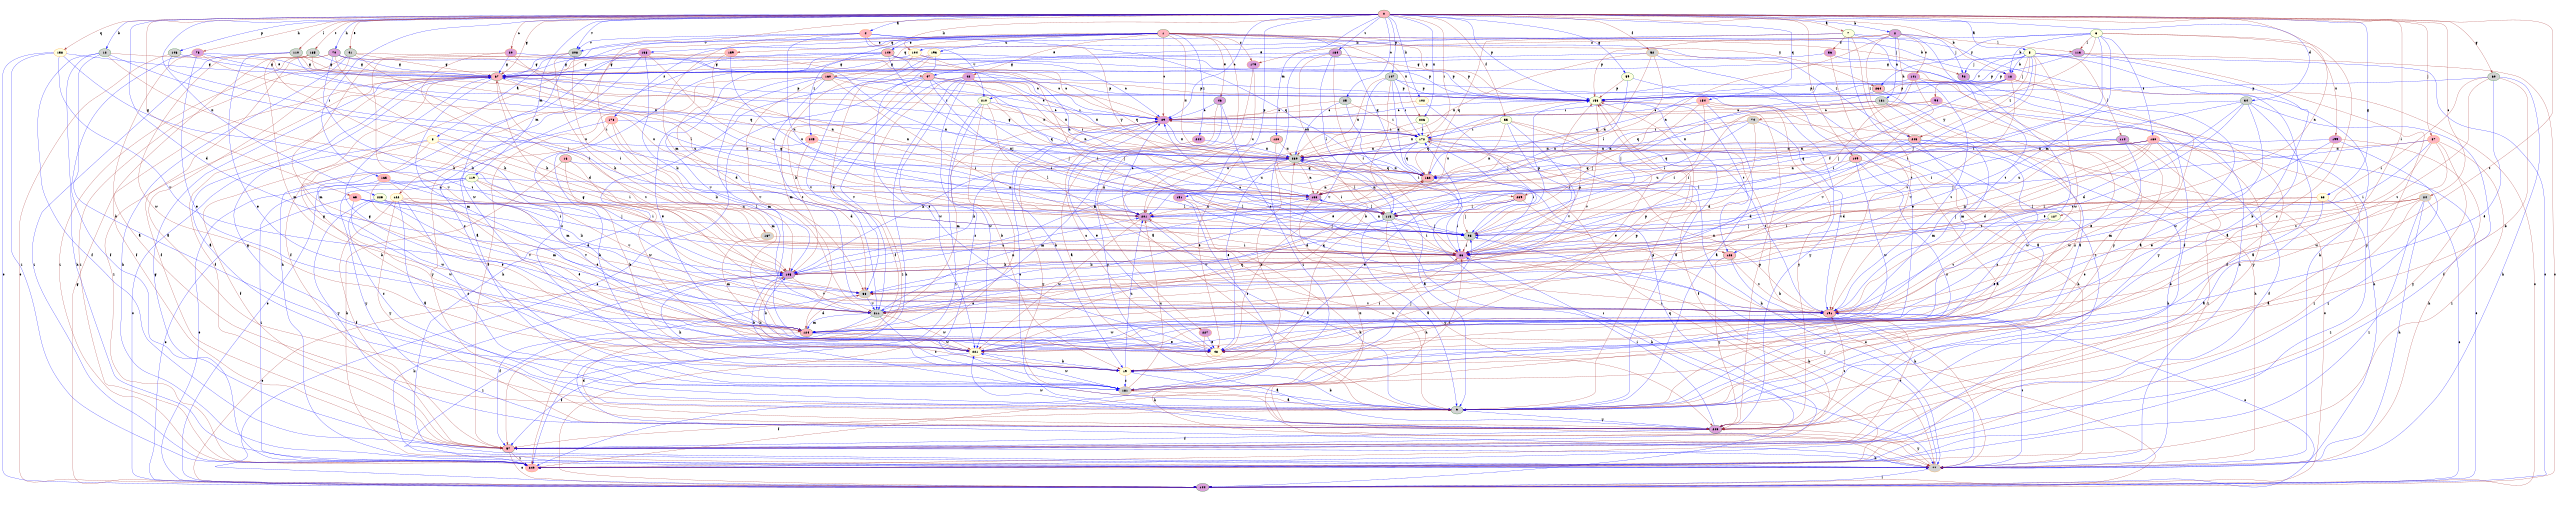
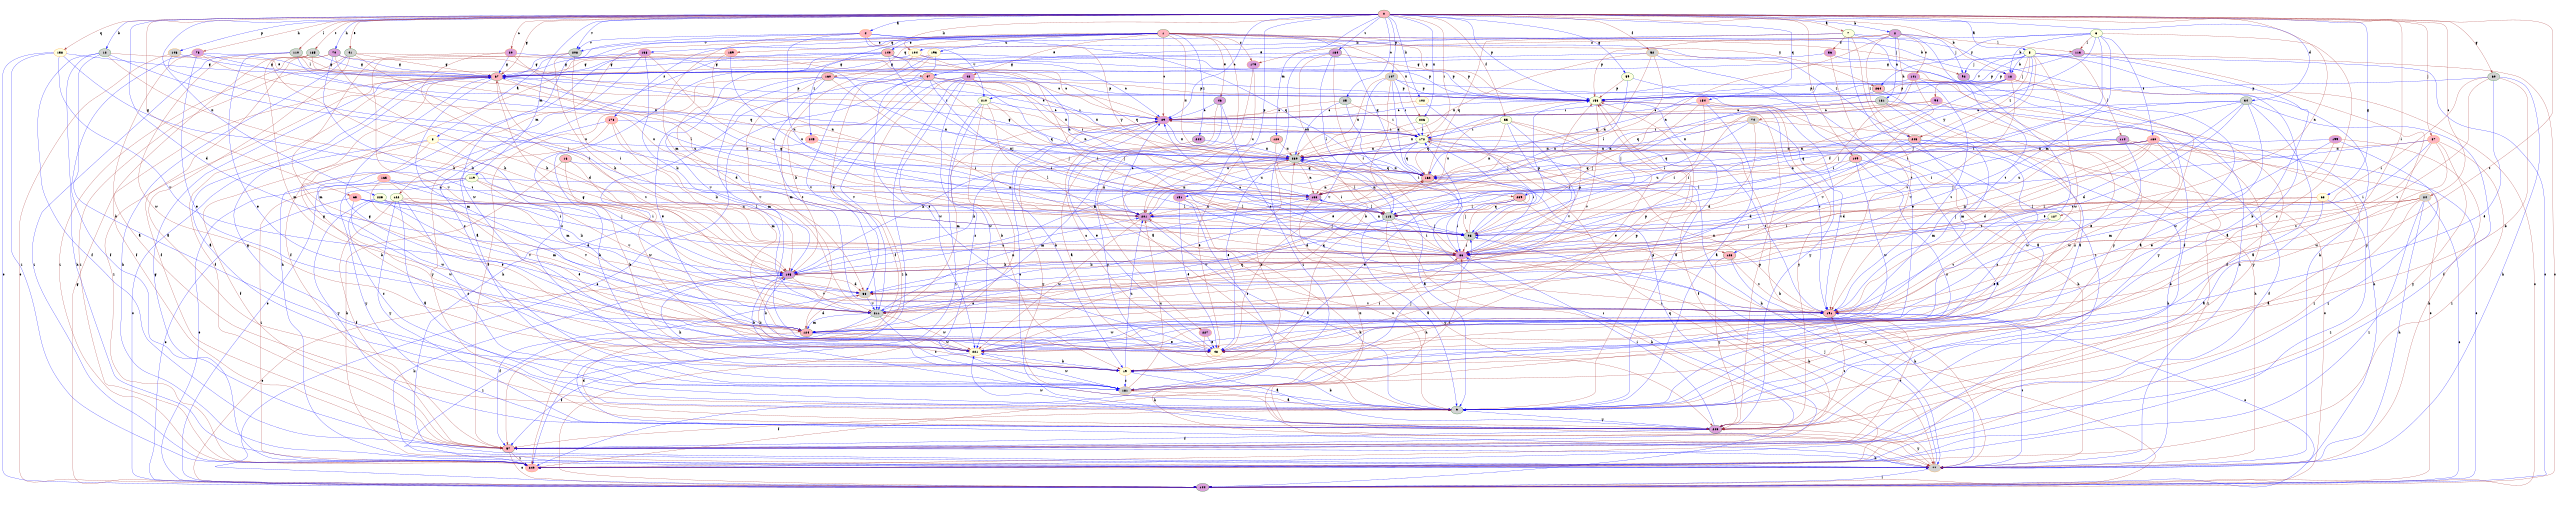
  strict digraph {
    node [color=darkgreen fillcolor=lightpink style=filled]
    edge [color=blue]
    4 [color=darkorange]
    0
    5 [fillcolor=lightyellow]
    7 [fillcolor=lightyellow]
    12 [fillcolor=lightgrey]
    18 [color=darkorange fillcolor=plum]
    20 [color=darkorange fillcolor=plum]
    24 [color=darkorange fillcolor=lightgrey]
    25 [fillcolor=lightgrey]
    29 [color=darkorange fillcolor=plum]
    34 [fillcolor=lightgrey]
    38 [color=darkorange fillcolor=lightgrey]
    41 [fillcolor=lightgrey]
    52 [color=darkorange fillcolor=lightgrey]
    55 [fillcolor=lightyellow]
    59 [fillcolor=lightyellow]
    60 [fillcolor=lightgrey]
    63 [color=darkorange fillcolor=lightyellow]
    65 [color=darkorange]
    67
    70 [fillcolor=plum]
    73 [color=darkorange fillcolor=plum]
    86 [color=darkorange fillcolor=plum]
    87 [color=darkorange]
    102 [color=darkorange fillcolor=lightyellow]
    104 [color=darkorange fillcolor=lightyellow]
    109
    110 [fillcolor=lightgrey]
    119 [fillcolor=lightyellow]
    120
    127 [fillcolor=lightyellow]
-   146 [fillcolor=lightgrey]
-   147 [fillcolor=lightgrey]
+   146 [color=darkorange fillcolor=lightgrey]
+   147 [color=darkorange fillcolor=lightgrey]
    151 [color=darkorange fillcolor=plum]
    153 [fillcolor=lightyellow]
    154 [color=darkorange]
    158 [color=darkorange fillcolor=lightyellow]
    165 [color=darkorange]
-   167 [color=darkorange fillcolor=lightgrey]
    172 [fillcolor=lightyellow]
    184 [fillcolor=plum]
    185 [fillcolor=lightgrey]
    191
    208 [fillcolor=lightgrey]
    225 [fillcolor=lightyellow]
    226 [fillcolor=lightyellow]
    2 [fillcolor=plum]
    162
    n49 [label=243]
    123
    239
    8 [color=darkorange fillcolor=lightyellow]
    201 [fillcolor=plum]
    210 [fillcolor=lightyellow]
    92 [fillcolor=plum]
    221 [color=darkorange fillcolor=lightyellow]
    9 [fillcolor=lightgrey]
    94 [color=darkorange fillcolor=plum]
    95 [fillcolor=lightgrey]
    114 [fillcolor=plum]
    144 [fillcolor=plum]
    56 [color=darkorange fillcolor=plum]
    57
    77 [color=darkorange fillcolor=lightgrey]
    249 [color=darkorange]
    47
    19 [color=darkorange fillcolor=lightyellow]
    105 [fillcolor=plum]
    16
    211 [fillcolor=lightgrey]
    133 [fillcolor=plum]
    124
    115 [fillcolor=lightgrey]
    230 [fillcolor=lightgrey]
    48 [color=darkorange fillcolor=lightyellow]
    240 [fillcolor=plum]
    181 [color=darkorange fillcolor=lightgrey]
    1
    42 [color=darkorange fillcolor=plum]
    46 [fillcolor=plum]
-   122 [color=darkorange fillcolor=lightyellow]
+   122 [fillcolor=lightyellow]
    138 [color=darkorange fillcolor=plum]
    140
    159 [color=darkorange]
    160
    178 [color=darkorange]
    179 [color=darkorange fillcolor=plum]
    193 [color=darkorange fillcolor=lightyellow]
    227 [color=darkorange fillcolor=plum]
    234
-   244 [color=darkorange fillcolor=plum]
+   244 [fillcolor=plum]
    245 [color=darkorange]
    74 [color=darkorange fillcolor=lightgrey]
    113 [fillcolor=plum]
    131 [fillcolor=lightgrey]
    141 [color=darkorange fillcolor=plum]
    3 [fillcolor=lightyellow]
    180 [color=darkorange]
    199 [color=darkorange fillcolor=plum]
    4 -> 208 [label=v]
    4 -> 162 [label=q]
    4 -> n49 [label=z]
    4 -> 123 [color=brown label=m]
    4 -> 239 [color=brown label=y]
    4 -> 8 [label=a]
    4 -> 201 [label=u]
    4 -> 210 [label=v]
    0 -> 4 [label=a]
    0 -> 5 [label=a]
    0 -> 7 [color=brown label=a]
    0 -> 12 [label=b]
    0 -> 18 [color=brown label=b]
    0 -> 20 [color=brown label=c]
    0 -> 24 [color=brown label=c]
    0 -> 25 [label=c]
    0 -> 29 [label=c]
    0 -> 34 [label=d]
    0 -> 38 [label=d]
    0 -> 41 [color=brown label=e]
    0 -> 52 [color=brown label=f]
    0 -> 55 [color=brown label=f]
    0 -> 59 [label=g]
    0 -> 60 [color=brown label=g]
    0 -> 63 [label=g]
    0 -> 65 [color=brown label=g]
    0 -> 67 [color=brown label=g]
    0 -> 70 [label=h]
    0 -> 73 [color=brown label=h]
    0 -> 86 [color=brown label=i]
    0 -> 87 [color=brown label=j]
    0 -> 102 [label=k]
    0 -> 104 [color=brown label=k]
    0 -> 109 [color=brown label=l]
    0 -> 110 [color=brown label=l]
    0 -> 119 [label=m]
    0 -> 120 [label=m]
    0 -> 127 [color=brown label=n]
    0 -> 146 [label=p]
    0 -> 147 [label=p]
    0 -> 151 [label=p]
    0 -> 153 [label=p]
    0 -> 154 [label=q]
    0 -> 158 [color=brown label=q]
-   0 -> 165 [label=r]
-   0 -> 167 [color=brown label=r]
    0 -> 172 [color=brown label=r]
    0 -> 184 [label=t]
    0 -> 185 [color=brown label=t]
    0 -> 191 [color=brown label=t]
    0 -> 208 [label=v]
    0 -> 225 [label=x]
    0 -> 226 [label=x]
    0 -> 2 [label=b]
    5 -> 18 [label=b]
    5 -> 86 [color=brown label=i]
    5 -> 153 [label=p]
    5 -> n49 [color=brown label=z]
    5 -> 210 [label=v]
    5 -> 92 [label=j]
    5 -> 221 [color=brown label=w]
    5 -> 9 [label=a]
    5 -> 94 [color=brown label=j]
    5 -> 95 [label=j]
    5 -> 114 [color=brown label=l]
    5 -> 144 [label=o]
    7 -> 104 [label=k]
    7 -> 191 [color=brown label=t]
    7 -> 162 [color=brown label=q]
    7 -> 56 [color=brown label=f]
    7 -> 57 [label=f]
    7 -> 77 [label=h]
    7 -> 249 [label=z]
    12 -> 95 [label=j]
    12 -> 57 [label=f]
    12 -> 77 [label=h]
    12 -> 47 [color=brown label=e]
    12 -> 19 [label=b]
    12 -> 105 [color=brown label=k]
    18 -> 86 [label=i]
    18 -> 153 [color=brown label=p]
    18 -> 172 [label=r]
    18 -> 162 [label=q]
    18 -> 9 [color=brown label=a]
    18 -> 144 [color=brown label=o]
    18 -> 211 [color=brown label=v]
    20 -> 38 [color=brown label=d]
    20 -> 67 [label=g]
    20 -> 95 [color=brown label=j]
    20 -> 133 [label=n]
    20 -> 124 [color=brown label=m]
    24 -> 86 [color=brown label=i]
    24 -> 9 [color=brown label=a]
    24 -> 95 [color=brown label=j]
    24 -> 144 [label=o]
    24 -> 77 [label=h]
    24 -> 249 [label=z]
    24 -> 19 [color=brown label=b]
    24 -> 115 [color=brown label=l]
    25 -> 29 [color=brown label=c]
    25 -> 86 [label=i]
    25 -> 172 [color=brown label=r]
    25 -> 230 [label=x]
    29 -> 172 [label=r]
    29 -> 144 [color=brown label=o]
    29 -> 19 [label=b]
    29 -> 124 [color=brown label=m]
    29 -> 230 [label=x]
    29 -> 48 [label=e]
-   70 -> 29 [label=c]
+   34 -> 29 [label=c]
    34 -> 38 [label=d]
    34 -> 86 [label=i]
    34 -> 191 [label=t]
    34 -> 221 [label=w]
    34 -> 9 [label=a]
    34 -> 57 [label=f]
    34 -> 115 [label=f]
    38 -> 191 [color=brown label=t]
    38 -> 57 [label=f]
    38 -> 211 [label=v]
    41 -> 29 [color=brown label=c]
    41 -> 67 [color=brown label=g]
    41 -> 86 [color=brown label=i]
    41 -> 9 [color=brown label=a]
    41 -> 77 [label=h]
    41 -> 249 [color=brown label=z]
    52 -> 67 [label=g]
    52 -> 133 [color=brown label=n]
    52 -> 115 [color=brown label=l]
    52 -> 230 [color=brown label=x]
    52 -> 48 [label=e]
    52 -> 240 [color=brown label=y]
    55 -> 86 [label=i]
    55 -> 172 [label=r]
    55 -> 77 [color=brown label=h]
    55 -> 211 [label=v]
    55 -> 133 [color=brown label=n]
    55 -> 230 [color=brown label=x]
    55 -> 48 [color=brown label=e]
    59 -> 153 [color=brown label=p]
    59 -> 201 [label=u]
    59 -> 9 [label=a]
    60 -> 86 [color=brown label=i]
    60 -> 153 [label=p]
    60 -> 191 [color=brown label=t]
    60 -> 77 [label=h]
    60 -> 19 [color=brown label=b]
    60 -> 48 [label=e]
    63 -> 86 [color=brown label=i]
    63 -> 9 [label=a]
    63 -> 249 [label=z]
    63 -> 115 [color=brown label=l]
    65 -> 38 [label=d]
    65 -> 221 [label=w]
    65 -> 95 [label=j]
    65 -> 144 [label=o]
    65 -> 115 [label=l]
    67 -> 153 [label=p]
    67 -> 191 [color=brown label=t]
    67 -> 201 [color=brown label=u]
    67 -> 9 [label=a]
    67 -> 57 [color=brown label=f]
    67 -> 249 [color=brown label=z]
-   67 -> 133 [color=brown label=n]
    67 -> 124 [label=m]
    70 -> 67 [label=g]
    70 -> 191 [label=t]
    70 -> 57 [color=brown label=f]
    70 -> 249 [color=brown label=z]
    70 -> 105 [color=brown label=k]
    70 -> 133 [color=brown label=n]
-   73 -> 67 [label=g]
+   73 -> 67 [label=l]
    73 -> 201 [color=brown label=u]
    73 -> 9 [color=brown label=a]
    73 -> 57 [label=f]
    73 -> 230 [label=x]
    73 -> 48 [label=e]
    86 -> 29 [label=c]
    86 -> 77 [color=brown label=h]
    86 -> 105 [color=brown label=k]
    87 -> 86 [label=i]
    87 -> 191 [color=brown label=t]
    87 -> 221 [color=brown label=w]
    87 -> 95 [label=j]
    87 -> 249 [color=brown label=z]
    87 -> 230 [color=brown label=x]
    87 -> 240 [color=brown label=y]
    102 -> 29 [color=brown label=c]
    102 -> 95 [label=j]
    104 -> 29 [label=c]
    104 -> 67 [label=g]
    104 -> 86 [color=brown label=i]
    104 -> 124 [color=brown label=m]
    109 -> 162 [color=brown label=q]
    109 -> 221 [label=w]
-   109 -> 9 [color=brown label=a]
+   109 -> 9 [label=a]
    109 -> 115 [label=l]
    109 -> 181 [label=s]
    110 -> 67 [color=brown label=g]
    110 -> 172 [color=brown label=r]
    110 -> 221 [color=brown label=w]
    110 -> 249 [label=z]
    110 -> 115 [label=l]
    110 -> 48 [label=e]
    119 -> 86 [color=brown label=i]
    119 -> 144 [label=o]
-   119 -> 249 [label=z]
+   119 -> 249 [color=brown label=z]
    119 -> 211 [color=brown label=v]
    119 -> 133 [label=n]
-   119 -> 48 [label=e]
+   151 -> 48 [label=e]
    119 -> 240 [label=y]
    120 -> 86 [color=brown label=i]
    120 -> 105 [label=k]
    120 -> 230 [color=brown label=x]
    120 -> 48 [color=brown label=e]
    127 -> 191 [color=brown label=t]
    127 -> 95 [label=j]
    127 -> 48 [color=brown label=e]
    146 -> 67 [label=g]
    146 -> 201 [label=u]
    146 -> 144 [color=brown label=o]
    147 -> 153 [label=p]
    147 -> 172 [label=r]
    147 -> 162 [label=q]
    147 -> 211 [label=v]
    147 -> 230 [color=brown label=x]
    147 -> 48 [color=brown label=e]
    147 -> 240 [label=y]
    151 -> 77 [color=brown label=h]
    151 -> 115 [color=brown label=l]
    151 -> 181 [label=s]
    153 -> 29 [label=c]
-   153 -> 123 [label=t]
+   153 -> 191 [label=t]
    153 -> 201 [color=brown label=u]
    153 -> 9 [label=a]
    153 -> 211 [color=brown label=v]
    154 -> 29 [label=c]
    154 -> 86 [color=brown label=i]
    154 -> 9 [label=a]
    154 -> 95 [color=brown label=j]
    154 -> 77 [color=brown label=h]
    154 -> 240 [color=brown label=y]
    158 -> 67 [label=g]
    158 -> 144 [label=o]
    158 -> 249 [label=z]
    158 -> 105 [label=k]
    158 -> 211 [label=v]
    165 -> 86 [label=i]
    165 -> 221 [label=w]
    165 -> 133 [label=n]
    165 -> 124 [color=brown label=m]
    165 -> 48 [color=brown label=e]
-   167 -> 86 [color=brown label=i]
-   167 -> 124 [color=brown label=m]
    172 -> 29 [color=brown label=c]
    172 -> 86 [label=i]
    172 -> 191 [label=t]
    172 -> 162 [label=q]
    172 -> 201 [label=u]
    172 -> 57 [color=brown label=f]
    172 -> 77 [label=h]
    172 -> 105 [label=k]
    172 -> 230 [color=brown label=x]
    184 -> 67 [label=g]
    184 -> 86 [color=brown label=i]
    184 -> 153 [color=brown label=p]
    184 -> 249 [label=z]
    184 -> 19 [color=brown label=b]
    184 -> 115 [label=l]
    185 -> 67 [label=g]
    185 -> 162 [color=brown label=q]
    185 -> 57 [color=brown label=f]
    185 -> 105 [color=brown label=k]
    185 -> 124 [color=brown label=m]
    191 -> 67 [color=brown label=g]
    191 -> 221 [label=w]
    191 -> 144 [label=o]
    191 -> 230 [color=brown label=x]
    208 -> 67 [label=g]
    208 -> 86 [color=brown label=i]
    208 -> 105 [color=brown label=k]
    208 -> 211 [color=brown label=v]
    225 -> 105 [label=k]
    225 -> 211 [label=v]
    225 -> 115 [color=brown label=l]
    225 -> 240 [label=y]
    225 -> 181 [label=s]
    226 -> 172 [label=r]
    226 -> 162 [color=brown label=q]
    226 -> 201 [color=brown label=u]
    2 -> 153 [color=brown label=p]
    2 -> 191 [label=t]
    2 -> n49 [color=brown label=z]
    2 -> 92 [label=j]
    2 -> 133 [color=brown label=n]
    2 -> 179 [color=brown label=s]
    2 -> 74 [color=brown label=h]
    2 -> 113 [color=brown label=l]
    2 -> 131 [label=n]
    2 -> 141 [color=brown label=o]
    162 -> 133 [color=brown label=n]
    162 -> 230 [label=x]
    162 -> 48 [label=e]
    n49 -> 38 [label=d]
    n49 -> 201 [label=u]
    n49 -> 144 [color=brown label=o]
    n49 -> 77 [label=h]
    n49 -> 124 [label=m]
    n49 -> 230 [color=brown label=x]
    n49 -> 181 [label=s]
    123 -> 191 [color=brown label=t]
    123 -> 77 [label=h]
    123 -> 105 [label=k]
    123 -> 240 [color=brown label=y]
    239 -> 38 [label=d]
    239 -> 86 [label=i]
    239 -> 95 [color=brown label=j]
    239 -> 144 [color=brown label=o]
    239 -> 115 [color=brown label=l]
-   8 -> 86 [color=brown label=i]
    8 -> 144 [label=o]
    8 -> 57 [color=brown label=f]
    8 -> 19 [color=brown label=b]
    8 -> 124 [label=m]
    8 -> 230 [label=x]
    201 -> 29 [label=c]
    201 -> 221 [color=brown label=w]
    201 -> 9 [label=a]
    201 -> 95 [color=brown label=j]
    210 -> 29 [label=c]
    210 -> 191 [color=brown label=t]
    210 -> 162 [color=brown label=q]
    210 -> 221 [label=w]
    210 -> 249 [label=z]
    210 -> 19 [color=brown label=b]
    92 -> 48 [label=e]
    92 -> 240 [label=y]
    221 -> 67 [color=brown label=g]
    221 -> 86 [color=brown label=i]
    221 -> 162 [color=brown label=q]
    221 -> 57 [label=f]
    221 -> 19 [label=b]
    221 -> 105 [label=k]
    9 -> 67 [label=g]
    9 -> 153 [color=brown label=p]
    9 -> 201 [color=brown label=u]
    9 -> 57 [color=brown label=f]
    9 -> 19 [label=b]
    9 -> 240 [label=y]
    94 -> 29 [color=brown label=c]
    94 -> 162 [color=brown label=q]
    94 -> 133 [color=brown label=n]
    94 -> 48 [color=brown label=e]
    94 -> 240 [color=brown label=y]
    95 -> 86 [color=brown label=i]
    95 -> 153 [label=p]
+   95 -> 162 [color=brown label=q]
    95 -> 133 [label=n]
    114 -> 38 [color=brown label=d]
    114 -> 162 [label=q]
    114 -> 221 [label=w]
-   114 -> 9 [color=brown label=o]
+   114 -> 144 [color=brown label=o]
    114 -> 249 [color=brown label=z]
    114 -> 230 [label=x]
    144 -> 67 [color=brown label=g]
    144 -> 172 [label=r]
    56 -> 67 [label=g]
    56 -> 191 [color=brown label=t]
    56 -> 77 [label=h]
    57 -> 191 [color=brown label=t]
    57 -> 162 [label=q]
    57 -> 144 [color=brown label=o]
    57 -> 77 [label=h]
    57 -> 249 [color=brown label=z]
    77 -> 191 [label=t]
    77 -> 95 [label=j]
    77 -> 144 [label=l]
    77 -> 105 [label=k]
    77 -> 240 [color=brown label=y]
    249 -> 67 [label=g]
    249 -> 172 [color=brown label=r]
    249 -> 230 [color=brown label=x]
    47 -> 38 [label=d]
    47 -> 86 [label=i]
    47 -> 153 [color=brown label=p]
    47 -> 172 [label=r]
-   47 -> 95 [label=j]
+   47 -> 95 [color=brown label=j]
    47 -> 144 [label=o]
    47 -> 77 [label=h]
    47 -> 105 [color=brown label=k]
    47 -> 230 [color=brown label=x]
    19 -> 153 [color=brown label=p]
    19 -> 201 [label=u]
    19 -> 9 [label=a]
    19 -> 95 [label=j]
    19 -> 105 [color=brown label=k]
    19 -> 181 [label=s]
    105 -> 153 [color=brown label=p]
    105 -> 201 [label=u]
    105 -> 144 [color=brown label=o]
    105 -> 19 [label=b]
    105 -> 211 [color=brown label=v]
    16 -> 162 [label=q]
    16 -> 221 [color=brown label=w]
    16 -> 77 [color=brown label=h]
    16 -> 19 [color=brown label=b]
    211 -> 162 [color=brown label=q]
    211 -> 221 [color=brown label=w]
    211 -> 249 [label=z]
    211 -> 133 [label=n]
    211 -> 124 [label=m]
    211 -> 181 [label=s]
    133 -> 201 [color=brown label=u]
    133 -> 77 [color=brown label=h]
    133 -> 115 [label=l]
    124 -> 38 [color=brown label=d]
    124 -> 153 [color=brown label=p]
    124 -> 221 [color=brown label=w]
    124 -> 48 [label=e]
    124 -> 240 [color=brown label=d]
    115 -> 67 [label=g]
    115 -> 86 [color=brown label=i]
    115 -> 9 [label=a]
    115 -> 95 [label=j]
-   115 -> 77 [label=h]
+   115 -> 77 [color=brown label=h]
    115 -> 211 [label=v]
    115 -> 230 [label=x]
    115 -> 240 [color=brown label=y]
    230 -> 67 [label=g]
-   230 -> 162 [color=brown label=q]
+   230 -> 162 [label=q]
    230 -> 9 [label=a]
    230 -> 19 [color=brown label=b]
    230 -> 105 [label=k]
    230 -> 133 [color=brown label=n]
    230 -> 124 [label=m]
    230 -> 115 [color=brown label=l]
    230 -> 48 [label=e]
    48 -> 29 [color=brown label=c]
    48 -> 67 [label=g]
    240 -> 29 [label=c]
    240 -> 86 [label=i]
    240 -> 153 [color=brown label=p]
    240 -> 191 [color=brown label=t]
    240 -> 221 [label=w]
    240 -> 57 [label=f]
    181 -> 86 [color=brown label=i]
    181 -> 201 [color=brown label=u]
    181 -> 221 [label=w]
    181 -> 9 [color=brown label=a]
    181 -> 105 [label=k]
    1 -> 18 [label=b]
    1 -> 29 [color=brown label=c]
    1 -> 153 [color=brown label=p]
    1 -> 208 [label=v]
    1 -> 226 [color=brown label=x]
    1 -> 162 [label=q]
    1 -> 92 [color=brown label=j]
    1 -> 221 [label=w]
    1 -> 230 [color=brown label=x]
    1 -> 42 [color=brown label=e]
    1 -> 46 [color=brown label=e]
    1 -> 122 [color=brown label=m]
    1 -> 138 [label=o]
    1 -> 140 [label=o]
    1 -> 159 [color=brown label=q]
    1 -> 160 [color=brown label=q]
    1 -> 178 [label=s]
    1 -> 179 [color=brown label=s]
    1 -> 193 [label=u]
    1 -> 227 [color=brown label=x]
    1 -> 234 [color=brown label=y]
    1 -> 244 [label=z]
    1 -> 245 [label=z]
    42 -> 153 [label=p]
    42 -> 221 [label=w]
    42 -> 95 [label=j]
    42 -> 77 [label=h]
    42 -> 249 [color=brown label=z]
    42 -> 211 [label=v]
    42 -> 133 [color=brown label=n]
    42 -> 230 [color=brown label=x]
    42 -> 181 [label=s]
    46 -> 29 [label=c]
    46 -> 191 [label=t]
    46 -> 9 [color=brown label=a]
    46 -> 240 [label=y]
    122 -> 201 [color=brown label=u]
    122 -> 9 [label=a]
    122 -> 57 [color=brown label=f]
    122 -> 211 [color=brown label=v]
    122 -> 48 [color=brown label=e]
-   122 -> 240 [color=brown label=y]
+   122 -> 240 [label=y]
    122 -> 181 [label=s]
    138 -> 29 [color=brown label=c]
    138 -> 67 [label=g]
    138 -> 201 [color=brown label=u]
    138 -> 57 [color=brown label=f]
    138 -> 77 [label=h]
    138 -> 105 [label=k]
    138 -> 181 [label=s]
    140 -> 67 [label=g]
    140 -> 153 [label=p]
    140 -> 162 [color=brown label=q]
    140 -> 9 [label=a]
    140 -> 95 [label=j]
    140 -> 211 [label=v]
    140 -> 133 [label=n]
    140 -> 181 [label=s]
    159 -> 38 [color=brown label=d]
    159 -> 67 [color=brown label=g]
    159 -> 201 [label=u]
    160 -> 29 [label=c]
    160 -> 86 [color=brown label=i]
    160 -> 153 [label=p]
    160 -> 191 [label=t]
    160 -> 57 [color=brown label=f]
    160 -> 211 [color=brown label=v]
    160 -> 124 [label=m]
-   160 -> 230 [color=brown label=x]
+   201 -> 230 [color=brown label=x]
    160 -> 48 [label=e]
    178 -> 172 [label=r]
    178 -> 144 [label=o]
    178 -> 105 [color=brown label=k]
    178 -> 124 [color=brown label=m]
    178 -> 240 [color=brown label=y]
    179 -> 201 [color=brown label=u]
    179 -> 9 [color=brown label=a]
    193 -> 67 [color=brown label=g]
    193 -> 153 [label=p]
    193 -> 57 [color=brown label=f]
    193 -> 211 [label=v]
    193 -> 48 [label=e]
    227 -> 77 [color=brown label=h]
    227 -> 48 [label=e]
    234 -> 9 [label=a]
    234 -> 95 [label=j]
    244 -> 230 [label=x]
    244 -> 240 [color=brown label=y]
-   245 -> 38 [color=brown label=d]
+   105 -> 38 [color=brown label=d]
    245 -> 19 [label=b]
    245 -> 115 [color=brown label=l]
    245 -> 230 [label=x]
    74 -> 38 [color=brown label=d]
    74 -> 172 [color=brown label=r]
    74 -> 191 [label=t]
    74 -> 77 [color=brown label=h]
    74 -> 115 [label=l]
    74 -> 230 [label=x]
    113 -> 67 [label=g]
    113 -> 153 [label=p]
    113 -> 144 [color=brown label=o]
    113 -> 19 [label=b]
    113 -> 240 [color=brown label=y]
    131 -> 29 [color=brown label=c]
    131 -> 86 [color=brown label=i]
    131 -> 77 [label=h]
    131 -> 133 [label=n]
    131 -> 124 [label=m]
    131 -> 181 [color=brown label=s]
    141 -> 153 [label=p]
    141 -> 191 [label=t]
    141 -> 95 [color=brown label=j]
    141 -> 57 [color=brown label=f]
    141 -> 211 [color=brown label=v]
    3 -> 18 [label=b]
    3 -> 86 [label=i]
    3 -> 123 [label=m]
-   3 -> 239 [color=brown label=y]
+   3 -> 239 [label=y]
    3 -> 47 [label=e]
    3 -> 181 [color=brown label=s]
    3 -> 234 [label=y]
    3 -> 113 [color=brown label=l]
    3 -> 180 [label=s]
-   3 -> 199 [color=brown label=u]
    180 -> 38 [color=brown label=d]
    180 -> 191 [color=brown label=t]
    180 -> 162 [label=q]
    180 -> 201 [label=u]
    180 -> 221 [color=brown label=w]
    180 -> 144 [label=o]
    180 -> 57 [label=f]
    180 -> 249 [color=brown label=z]
    180 -> 105 [color=brown label=k]
    180 -> 133 [color=brown label=n]
    180 -> 230 [color=brown label=x]
    199 -> 77 [color=brown label=h]
    199 -> 249 [label=z]
    199 -> 124 [label=m]
    199 -> 230 [label=x]
    199 -> 48 [color=brown label=e]
  }
